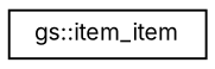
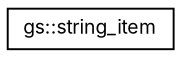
  digraph {
    rankdir=LR
    fontname=Inter
-   n1 [color=black fillcolor=white fontname=Inter fontsize=10 height=0.2 label="gs::item_item" shape=record style=filled width=0.4]
+   n1 [color=black fillcolor=white fontname=Inter fontsize=10 height=0.2 label="gs::string_item" shape=record style=filled width=0.4]
  }
